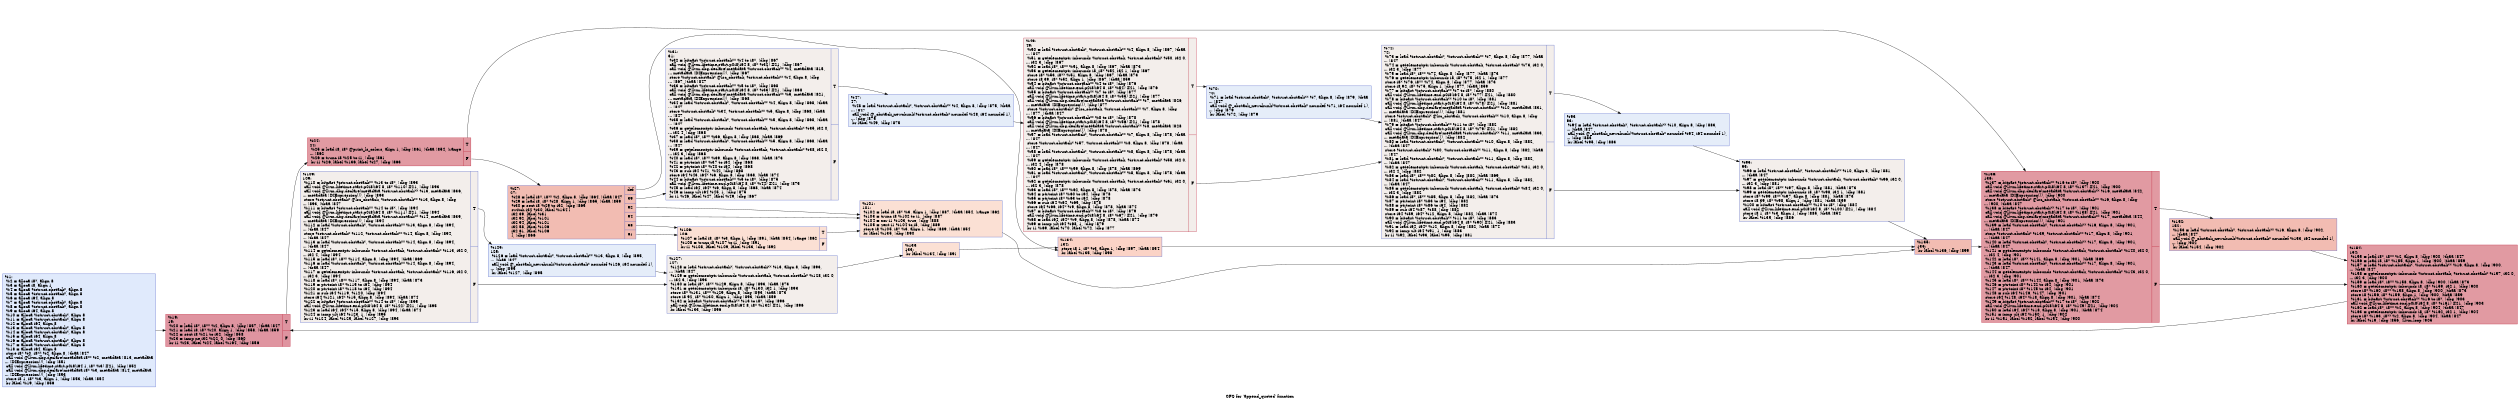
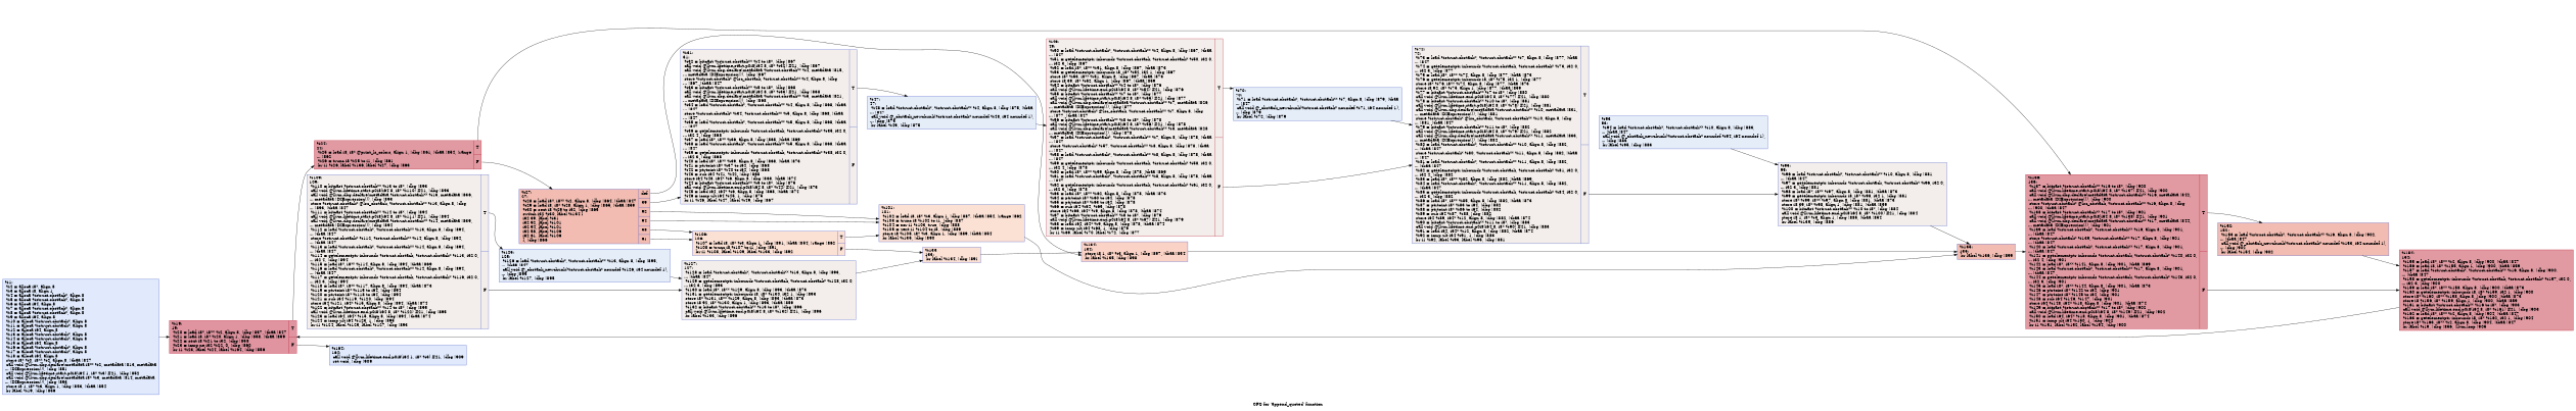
  digraph {
    label="CFG for 'append_quoted' function"
    rankdir=LR
    node [color="#3d50c3ff" fillcolor="#e5d8d170" shape=record style=filled]
    n1 [fillcolor="#b9d0f970" label="{%1:\l  %2 = alloca i8*, align 8\l  %3 = alloca i8, align 1\l  %4 = alloca %struct.obstack*, align 8\l  %5 = alloca %struct.obstack*, align 8\l  %6 = alloca i64, align 8\l  %7 = alloca %struct.obstack*, align 8\l  %8 = alloca %struct.obstack*, align 8\l  %9 = alloca i64, align 8\l  %10 = alloca %struct.obstack*, align 8\l  %11 = alloca %struct.obstack*, align 8\l  %12 = alloca i64, align 8\l  %13 = alloca %struct.obstack*, align 8\l  %14 = alloca %struct.obstack*, align 8\l  %15 = alloca i64, align 8\l  %16 = alloca %struct.obstack*, align 8\l  %17 = alloca %struct.obstack*, align 8\l  %18 = alloca i64, align 8\l  store i8* %0, i8** %2, align 8, !tbaa !847\l  call void @llvm.dbg.declare(metadata i8** %2, metadata !813, metadata\l... !DIExpression()), !dbg !851\l  call void @llvm.lifetime.start.p0i8(i64 1, i8* %3) #21, !dbg !852\l  call void @llvm.dbg.declare(metadata i8* %3, metadata !814, metadata\l... !DIExpression()), !dbg !853\l  store i8 1, i8* %3, align 1, !dbg !853, !tbaa !854\l  br label %19, !dbg !856\l}"]
    n2 [color="#b70d28ff" fillcolor="#b70d2870" label="{%19:\l19:                                               \l  %20 = load i8*, i8** %2, align 8, !dbg !857, !tbaa !847\l  %21 = load i8, i8* %20, align 1, !dbg !858, !tbaa !859\l  %22 = sext i8 %21 to i32, !dbg !858\l  %23 = icmp ne i32 %22, 0, !dbg !860\l  br i1 %23, label %24, label %164, !dbg !856\l|{<s0>T|<s1>F}}"]
    n3 [color="#b70d28ff" fillcolor="#bb1b2c70" label="{%24:\l24:                                               \l  %25 = load i8, i8* @print_ls_colors, align 1, !dbg !861, !tbaa !854, !range\l... !862\l  %26 = trunc i8 %25 to i1, !dbg !861\l  br i1 %26, label %136, label %27, !dbg !863\l|{<s0>T|<s1>F}}"]
+   n4 [fillcolor="#b9d0f970" label="{%164:\l164:                                              \l  call void @llvm.lifetime.end.p0i8(i64 1, i8* %3) #21, !dbg !909\l  ret void, !dbg !909\l}"]
    n5 [color="#b70d28ff" fillcolor="#bb1b2c70" label="{%136:\l136:                                              \l  %137 = bitcast %struct.obstack** %16 to i8*, !dbg !900\l  call void @llvm.lifetime.start.p0i8(i64 8, i8* %137) #21, !dbg !900\l  call void @llvm.dbg.declare(metadata %struct.obstack** %16, metadata !842,\l... metadata !DIExpression()), !dbg !900\l  store %struct.obstack* @lsc_obstack, %struct.obstack** %16, align 8, !dbg\l... !900, !tbaa !847\l  %138 = bitcast %struct.obstack** %17 to i8*, !dbg !901\l  call void @llvm.lifetime.start.p0i8(i64 8, i8* %138) #21, !dbg !901\l  call void @llvm.dbg.declare(metadata %struct.obstack** %17, metadata !844,\l... metadata !DIExpression()), !dbg !901\l  %139 = load %struct.obstack*, %struct.obstack** %16, align 8, !dbg !901,\l... !tbaa !847\l  store %struct.obstack* %139, %struct.obstack** %17, align 8, !dbg !901,\l... !tbaa !847\l  %140 = load %struct.obstack*, %struct.obstack** %17, align 8, !dbg !901,\l... !tbaa !847\l  %141 = getelementptr inbounds %struct.obstack, %struct.obstack* %140, i32 0,\l... i32 4, !dbg !901\l  %142 = load i8*, i8** %141, align 8, !dbg !901, !tbaa !869\l  %143 = load %struct.obstack*, %struct.obstack** %17, align 8, !dbg !901,\l... !tbaa !847\l  %144 = getelementptr inbounds %struct.obstack, %struct.obstack* %143, i32 0,\l... i32 3, !dbg !901\l  %145 = load i8*, i8** %144, align 8, !dbg !901, !tbaa !873\l  %146 = ptrtoint i8* %142 to i64, !dbg !901\l  %147 = ptrtoint i8* %145 to i64, !dbg !901\l  %148 = sub i64 %146, %147, !dbg !901\l  store i64 %148, i64* %18, align 8, !dbg !901, !tbaa !874\l  %149 = bitcast %struct.obstack** %17 to i8*, !dbg !902\l  call void @llvm.lifetime.end.p0i8(i64 8, i8* %149) #21, !dbg !902\l  %150 = load i64, i64* %18, align 8, !dbg !901, !tbaa !874\l  %151 = icmp ult i64 %150, 1, !dbg !902\l  br i1 %151, label %152, label %154, !dbg !900\l|{<s0>T|<s1>F}}"]
    n6 [fillcolor="#e1675170" label="{%27:\l27:                                               \l  %28 = load i8*, i8** %2, align 8, !dbg !864, !tbaa !847\l  %29 = load i8, i8* %28, align 1, !dbg !865, !tbaa !859\l  %30 = sext i8 %29 to i32, !dbg !865\l  switch i32 %30, label %134 [\l    i32 39, label %31\l    i32 92, label %101\l    i32 94, label %101\l    i32 58, label %106\l    i32 61, label %106\l  ], !dbg !866\l|{<s0>def|<s1>39|<s2>92|<s3>94|<s4>58|<s5>61}}"]
    n7 [fillcolor="#e1675170" label="{%152:\l152:                                              \l  %153 = load %struct.obstack*, %struct.obstack** %16, align 8, !dbg !902,\l... !tbaa !847\l  call void @_obstack_newchunk(%struct.obstack* noundef %153, i64 noundef 1),\l... !dbg !902\l  br label %154, !dbg !902\l}"]
    n8 [color="#b70d28ff" fillcolor="#bb1b2c70" label="{%154:\l154:                                              \l  %155 = load i8*, i8** %2, align 8, !dbg !900, !tbaa !847\l  %156 = load i8, i8* %155, align 1, !dbg !900, !tbaa !859\l  %157 = load %struct.obstack*, %struct.obstack** %16, align 8, !dbg !900,\l... !tbaa !847\l  %158 = getelementptr inbounds %struct.obstack, %struct.obstack* %157, i32 0,\l... i32 3, !dbg !900\l  %159 = load i8*, i8** %158, align 8, !dbg !900, !tbaa !873\l  %160 = getelementptr inbounds i8, i8* %159, i32 1, !dbg !900\l  store i8* %160, i8** %158, align 8, !dbg !900, !tbaa !873\l  store i8 %156, i8* %159, align 1, !dbg !900, !tbaa !859\l  %161 = bitcast %struct.obstack** %16 to i8*, !dbg !903\l  call void @llvm.lifetime.end.p0i8(i64 8, i8* %161) #21, !dbg !903\l  %162 = load i8*, i8** %2, align 8, !dbg !904, !tbaa !847\l  %163 = getelementptr inbounds i8, i8* %162, i32 1, !dbg !904\l  store i8* %163, i8** %2, align 8, !dbg !904, !tbaa !847\l  br label %19, !dbg !856, !llvm.loop !905\l}"]
    n9 [fillcolor="#f59c7d70" label="{%134:\l134:                                              \l  store i8 1, i8* %3, align 1, !dbg !897, !tbaa !854\l  br label %135, !dbg !898\l}"]
    n10 [label="{%31:\l31:                                               \l  %32 = bitcast %struct.obstack** %4 to i8*, !dbg !867\l  call void @llvm.lifetime.start.p0i8(i64 8, i8* %32) #21, !dbg !867\l  call void @llvm.dbg.declare(metadata %struct.obstack** %4, metadata !815,\l... metadata !DIExpression()), !dbg !867\l  store %struct.obstack* @lsc_obstack, %struct.obstack** %4, align 8, !dbg\l... !867, !tbaa !847\l  %33 = bitcast %struct.obstack** %5 to i8*, !dbg !868\l  call void @llvm.lifetime.start.p0i8(i64 8, i8* %33) #21, !dbg !868\l  call void @llvm.dbg.declare(metadata %struct.obstack** %5, metadata !821,\l... metadata !DIExpression()), !dbg !868\l  %34 = load %struct.obstack*, %struct.obstack** %4, align 8, !dbg !868, !tbaa\l... !847\l  store %struct.obstack* %34, %struct.obstack** %5, align 8, !dbg !868, !tbaa\l... !847\l  %35 = load %struct.obstack*, %struct.obstack** %5, align 8, !dbg !868, !tbaa\l... !847\l  %36 = getelementptr inbounds %struct.obstack, %struct.obstack* %35, i32 0,\l... i32 4, !dbg !868\l  %37 = load i8*, i8** %36, align 8, !dbg !868, !tbaa !869\l  %38 = load %struct.obstack*, %struct.obstack** %5, align 8, !dbg !868, !tbaa\l... !847\l  %39 = getelementptr inbounds %struct.obstack, %struct.obstack* %38, i32 0,\l... i32 3, !dbg !868\l  %40 = load i8*, i8** %39, align 8, !dbg !868, !tbaa !873\l  %41 = ptrtoint i8* %37 to i64, !dbg !868\l  %42 = ptrtoint i8* %40 to i64, !dbg !868\l  %43 = sub i64 %41, %42, !dbg !868\l  store i64 %43, i64* %6, align 8, !dbg !868, !tbaa !874\l  %44 = bitcast %struct.obstack** %5 to i8*, !dbg !875\l  call void @llvm.lifetime.end.p0i8(i64 8, i8* %44) #21, !dbg !875\l  %45 = load i64, i64* %6, align 8, !dbg !868, !tbaa !874\l  %46 = icmp ult i64 %45, 1, !dbg !875\l  br i1 %46, label %47, label %49, !dbg !867\l|{<s0>T|<s1>F}}"]
    n11 [fillcolor="#f7b99e70" label="{%101:\l101:                                              \l  %102 = load i8, i8* %3, align 1, !dbg !887, !tbaa !854, !range !862\l  %103 = trunc i8 %102 to i1, !dbg !887\l  %104 = xor i1 %103, true, !dbg !888\l  %105 = zext i1 %104 to i8, !dbg !889\l  store i8 %105, i8* %3, align 1, !dbg !889, !tbaa !854\l  br label %135, !dbg !890\l}"]
    n12 [fillcolor="#f7b99e70" label="{%106:\l106:                                              \l  %107 = load i8, i8* %3, align 1, !dbg !891, !tbaa !854, !range !862\l  %108 = trunc i8 %107 to i1, !dbg !891\l  br i1 %108, label %109, label %133, !dbg !892\l|{<s0>T|<s1>F}}"]
    n13 [fillcolor="#e1675170" label="{%135:\l135:                                              \l  br label %136, !dbg !899\l}"]
    n14 [fillcolor="#c5d6f270" label="{%47:\l47:                                               \l  %48 = load %struct.obstack*, %struct.obstack** %4, align 8, !dbg !875, !tbaa\l... !847\l  call void @_obstack_newchunk(%struct.obstack* noundef %48, i64 noundef 1),\l... !dbg !875\l  br label %49, !dbg !875\l}"]
    n15 [fillcolor="#f7b99e70" label="{%133:\l133:                                              \l  br label %134, !dbg !891\l}"]
    n16 [color="#b70d28ff" label="{%49:\l49:                                               \l  %50 = load %struct.obstack*, %struct.obstack** %4, align 8, !dbg !867, !tbaa\l... !847\l  %51 = getelementptr inbounds %struct.obstack, %struct.obstack* %50, i32 0,\l... i32 3, !dbg !867\l  %52 = load i8*, i8** %51, align 8, !dbg !867, !tbaa !873\l  %53 = getelementptr inbounds i8, i8* %52, i32 1, !dbg !867\l  store i8* %53, i8** %51, align 8, !dbg !867, !tbaa !873\l  store i8 39, i8* %52, align 1, !dbg !867, !tbaa !859\l  %54 = bitcast %struct.obstack** %4 to i8*, !dbg !876\l  call void @llvm.lifetime.end.p0i8(i64 8, i8* %54) #21, !dbg !876\l  %55 = bitcast %struct.obstack** %7 to i8*, !dbg !877\l  call void @llvm.lifetime.start.p0i8(i64 8, i8* %55) #21, !dbg !877\l  call void @llvm.dbg.declare(metadata %struct.obstack** %7, metadata !826,\l... metadata !DIExpression()), !dbg !877\l  store %struct.obstack* @lsc_obstack, %struct.obstack** %7, align 8, !dbg\l... !877, !tbaa !847\l  %56 = bitcast %struct.obstack** %8 to i8*, !dbg !878\l  call void @llvm.lifetime.start.p0i8(i64 8, i8* %56) #21, !dbg !878\l  call void @llvm.dbg.declare(metadata %struct.obstack** %8, metadata !828,\l... metadata !DIExpression()), !dbg !878\l  %57 = load %struct.obstack*, %struct.obstack** %7, align 8, !dbg !878, !tbaa\l... !847\l  store %struct.obstack* %57, %struct.obstack** %8, align 8, !dbg !878, !tbaa\l... !847\l  %58 = load %struct.obstack*, %struct.obstack** %8, align 8, !dbg !878, !tbaa\l... !847\l  %59 = getelementptr inbounds %struct.obstack, %struct.obstack* %58, i32 0,\l... i32 4, !dbg !878\l  %60 = load i8*, i8** %59, align 8, !dbg !878, !tbaa !869\l  %61 = load %struct.obstack*, %struct.obstack** %8, align 8, !dbg !878, !tbaa\l... !847\l  %62 = getelementptr inbounds %struct.obstack, %struct.obstack* %61, i32 0,\l... i32 3, !dbg !878\l  %63 = load i8*, i8** %62, align 8, !dbg !878, !tbaa !873\l  %64 = ptrtoint i8* %60 to i64, !dbg !878\l  %65 = ptrtoint i8* %63 to i64, !dbg !878\l  %66 = sub i64 %64, %65, !dbg !878\l  store i64 %66, i64* %9, align 8, !dbg !878, !tbaa !874\l  %67 = bitcast %struct.obstack** %8 to i8*, !dbg !879\l  call void @llvm.lifetime.end.p0i8(i64 8, i8* %67) #21, !dbg !879\l  %68 = load i64, i64* %9, align 8, !dbg !878, !tbaa !874\l  %69 = icmp ult i64 %68, 1, !dbg !879\l  br i1 %69, label %70, label %72, !dbg !877\l|{<s0>T|<s1>F}}"]
    n17 [fillcolor="#c5d6f270" label="{%70:\l70:                                               \l  %71 = load %struct.obstack*, %struct.obstack** %7, align 8, !dbg !879, !tbaa\l... !847\l  call void @_obstack_newchunk(%struct.obstack* noundef %71, i64 noundef 1),\l... !dbg !879\l  br label %72, !dbg !879\l}"]
    n18 [label="{%72:\l72:                                               \l  %73 = load %struct.obstack*, %struct.obstack** %7, align 8, !dbg !877, !tbaa\l... !847\l  %74 = getelementptr inbounds %struct.obstack, %struct.obstack* %73, i32 0,\l... i32 3, !dbg !877\l  %75 = load i8*, i8** %74, align 8, !dbg !877, !tbaa !873\l  %76 = getelementptr inbounds i8, i8* %75, i32 1, !dbg !877\l  store i8* %76, i8** %74, align 8, !dbg !877, !tbaa !873\l  store i8 92, i8* %75, align 1, !dbg !877, !tbaa !859\l  %77 = bitcast %struct.obstack** %7 to i8*, !dbg !880\l  call void @llvm.lifetime.end.p0i8(i64 8, i8* %77) #21, !dbg !880\l  %78 = bitcast %struct.obstack** %10 to i8*, !dbg !881\l  call void @llvm.lifetime.start.p0i8(i64 8, i8* %78) #21, !dbg !881\l  call void @llvm.dbg.declare(metadata %struct.obstack** %10, metadata !831,\l... metadata !DIExpression()), !dbg !881\l  store %struct.obstack* @lsc_obstack, %struct.obstack** %10, align 8, !dbg\l... !881, !tbaa !847\l  %79 = bitcast %struct.obstack** %11 to i8*, !dbg !882\l  call void @llvm.lifetime.start.p0i8(i64 8, i8* %79) #21, !dbg !882\l  call void @llvm.dbg.declare(metadata %struct.obstack** %11, metadata !833,\l... metadata !DIExpression()), !dbg !882\l  %80 = load %struct.obstack*, %struct.obstack** %10, align 8, !dbg !882,\l... !tbaa !847\l  store %struct.obstack* %80, %struct.obstack** %11, align 8, !dbg !882, !tbaa\l... !847\l  %81 = load %struct.obstack*, %struct.obstack** %11, align 8, !dbg !882,\l... !tbaa !847\l  %82 = getelementptr inbounds %struct.obstack, %struct.obstack* %81, i32 0,\l... i32 4, !dbg !882\l  %83 = load i8*, i8** %82, align 8, !dbg !882, !tbaa !869\l  %84 = load %struct.obstack*, %struct.obstack** %11, align 8, !dbg !882,\l... !tbaa !847\l  %85 = getelementptr inbounds %struct.obstack, %struct.obstack* %84, i32 0,\l... i32 3, !dbg !882\l  %86 = load i8*, i8** %85, align 8, !dbg !882, !tbaa !873\l  %87 = ptrtoint i8* %83 to i64, !dbg !882\l  %88 = ptrtoint i8* %86 to i64, !dbg !882\l  %89 = sub i64 %87, %88, !dbg !882\l  store i64 %89, i64* %12, align 8, !dbg !882, !tbaa !874\l  %90 = bitcast %struct.obstack** %11 to i8*, !dbg !883\l  call void @llvm.lifetime.end.p0i8(i64 8, i8* %90) #21, !dbg !883\l  %91 = load i64, i64* %12, align 8, !dbg !882, !tbaa !874\l  %92 = icmp ult i64 %91, 1, !dbg !883\l  br i1 %92, label %93, label %95, !dbg !881\l|{<s0>T|<s1>F}}"]
    n19 [label="{%109:\l109:                                              \l  %110 = bitcast %struct.obstack** %13 to i8*, !dbg !893\l  call void @llvm.lifetime.start.p0i8(i64 8, i8* %110) #21, !dbg !893\l  call void @llvm.dbg.declare(metadata %struct.obstack** %13, metadata !836,\l... metadata !DIExpression()), !dbg !893\l  store %struct.obstack* @lsc_obstack, %struct.obstack** %13, align 8, !dbg\l... !893, !tbaa !847\l  %111 = bitcast %struct.obstack** %14 to i8*, !dbg !894\l  call void @llvm.lifetime.start.p0i8(i64 8, i8* %111) #21, !dbg !894\l  call void @llvm.dbg.declare(metadata %struct.obstack** %14, metadata !839,\l... metadata !DIExpression()), !dbg !894\l  %112 = load %struct.obstack*, %struct.obstack** %13, align 8, !dbg !894,\l... !tbaa !847\l  store %struct.obstack* %112, %struct.obstack** %14, align 8, !dbg !894,\l... !tbaa !847\l  %113 = load %struct.obstack*, %struct.obstack** %14, align 8, !dbg !894,\l... !tbaa !847\l  %114 = getelementptr inbounds %struct.obstack, %struct.obstack* %113, i32 0,\l... i32 4, !dbg !894\l  %115 = load i8*, i8** %114, align 8, !dbg !894, !tbaa !869\l  %116 = load %struct.obstack*, %struct.obstack** %14, align 8, !dbg !894,\l... !tbaa !847\l  %117 = getelementptr inbounds %struct.obstack, %struct.obstack* %116, i32 0,\l... i32 3, !dbg !894\l  %118 = load i8*, i8** %117, align 8, !dbg !894, !tbaa !873\l  %119 = ptrtoint i8* %115 to i64, !dbg !894\l  %120 = ptrtoint i8* %118 to i64, !dbg !894\l  %121 = sub i64 %119, %120, !dbg !894\l  store i64 %121, i64* %15, align 8, !dbg !894, !tbaa !874\l  %122 = bitcast %struct.obstack** %14 to i8*, !dbg !895\l  call void @llvm.lifetime.end.p0i8(i64 8, i8* %122) #21, !dbg !895\l  %123 = load i64, i64* %15, align 8, !dbg !894, !tbaa !874\l  %124 = icmp ult i64 %123, 1, !dbg !895\l  br i1 %124, label %125, label %127, !dbg !893\l|{<s0>T|<s1>F}}"]
    n20 [fillcolor="#c5d6f270" label="{%125:\l125:                                              \l  %126 = load %struct.obstack*, %struct.obstack** %13, align 8, !dbg !895,\l... !tbaa !847\l  call void @_obstack_newchunk(%struct.obstack* noundef %126, i64 noundef 1),\l... !dbg !895\l  br label %127, !dbg !895\l}"]
    n21 [label="{%127:\l127:                                              \l  %128 = load %struct.obstack*, %struct.obstack** %13, align 8, !dbg !893,\l... !tbaa !847\l  %129 = getelementptr inbounds %struct.obstack, %struct.obstack* %128, i32 0,\l... i32 3, !dbg !893\l  %130 = load i8*, i8** %129, align 8, !dbg !893, !tbaa !873\l  %131 = getelementptr inbounds i8, i8* %130, i32 1, !dbg !893\l  store i8* %131, i8** %129, align 8, !dbg !893, !tbaa !873\l  store i8 92, i8* %130, align 1, !dbg !893, !tbaa !859\l  %132 = bitcast %struct.obstack** %13 to i8*, !dbg !896\l  call void @llvm.lifetime.end.p0i8(i64 8, i8* %132) #21, !dbg !896\l  br label %133, !dbg !896\l}"]
    n22 [fillcolor="#c5d6f270" label="{%93:\l93:                                               \l  %94 = load %struct.obstack*, %struct.obstack** %10, align 8, !dbg !883,\l... !tbaa !847\l  call void @_obstack_newchunk(%struct.obstack* noundef %94, i64 noundef 1),\l... !dbg !883\l  br label %95, !dbg !883\l}"]
    n23 [label="{%95:\l95:                                               \l  %96 = load %struct.obstack*, %struct.obstack** %10, align 8, !dbg !881,\l... !tbaa !847\l  %97 = getelementptr inbounds %struct.obstack, %struct.obstack* %96, i32 0,\l... i32 3, !dbg !881\l  %98 = load i8*, i8** %97, align 8, !dbg !881, !tbaa !873\l  %99 = getelementptr inbounds i8, i8* %98, i32 1, !dbg !881\l  store i8* %99, i8** %97, align 8, !dbg !881, !tbaa !873\l  store i8 39, i8* %98, align 1, !dbg !881, !tbaa !859\l  %100 = bitcast %struct.obstack** %10 to i8*, !dbg !884\l  call void @llvm.lifetime.end.p0i8(i64 8, i8* %100) #21, !dbg !884\l  store i8 1, i8* %3, align 1, !dbg !885, !tbaa !854\l  br label %135, !dbg !886\l}"]
    n1 -> n2
    n2 -> n3 [tailport=s0]
+   n2 -> n4 [tailport=s1]
    n3 -> n5 [tailport=s0]
    n3 -> n6 [tailport=s1]
    n5 -> n7 [tailport=s0]
    n5 -> n8 [tailport=s1]
    n6 -> n9 [tailport=s0]
    n6 -> n10 [tailport=s1]
    n6 -> n11 [tailport=s2]
    n6 -> n11 [tailport=s3]
    n6 -> n12 [tailport=s4]
    n6 -> n12 [tailport=s5]
    n7 -> n8
    n8 -> n2
    n9 -> n13
    n10 -> n14 [tailport=s0]
    n11 -> n13
    n12 -> n11 [tailport=s0]
+   n12 -> n15 [tailport=s1]
    n13 -> n5
    n14 -> n16
    n15 -> n9
    n16 -> n17 [tailport=s0]
    n16 -> n18 [tailport=s1]
    n17 -> n18
-   n18 -> n22 [tailport=s0]
    n18 -> n23 [tailport=s1]
    n19 -> n20 [tailport=s0]
    n19 -> n21 [tailport=s1]
    n20 -> n21
    n21 -> n15
    n22 -> n23
    n23 -> n13
  }
